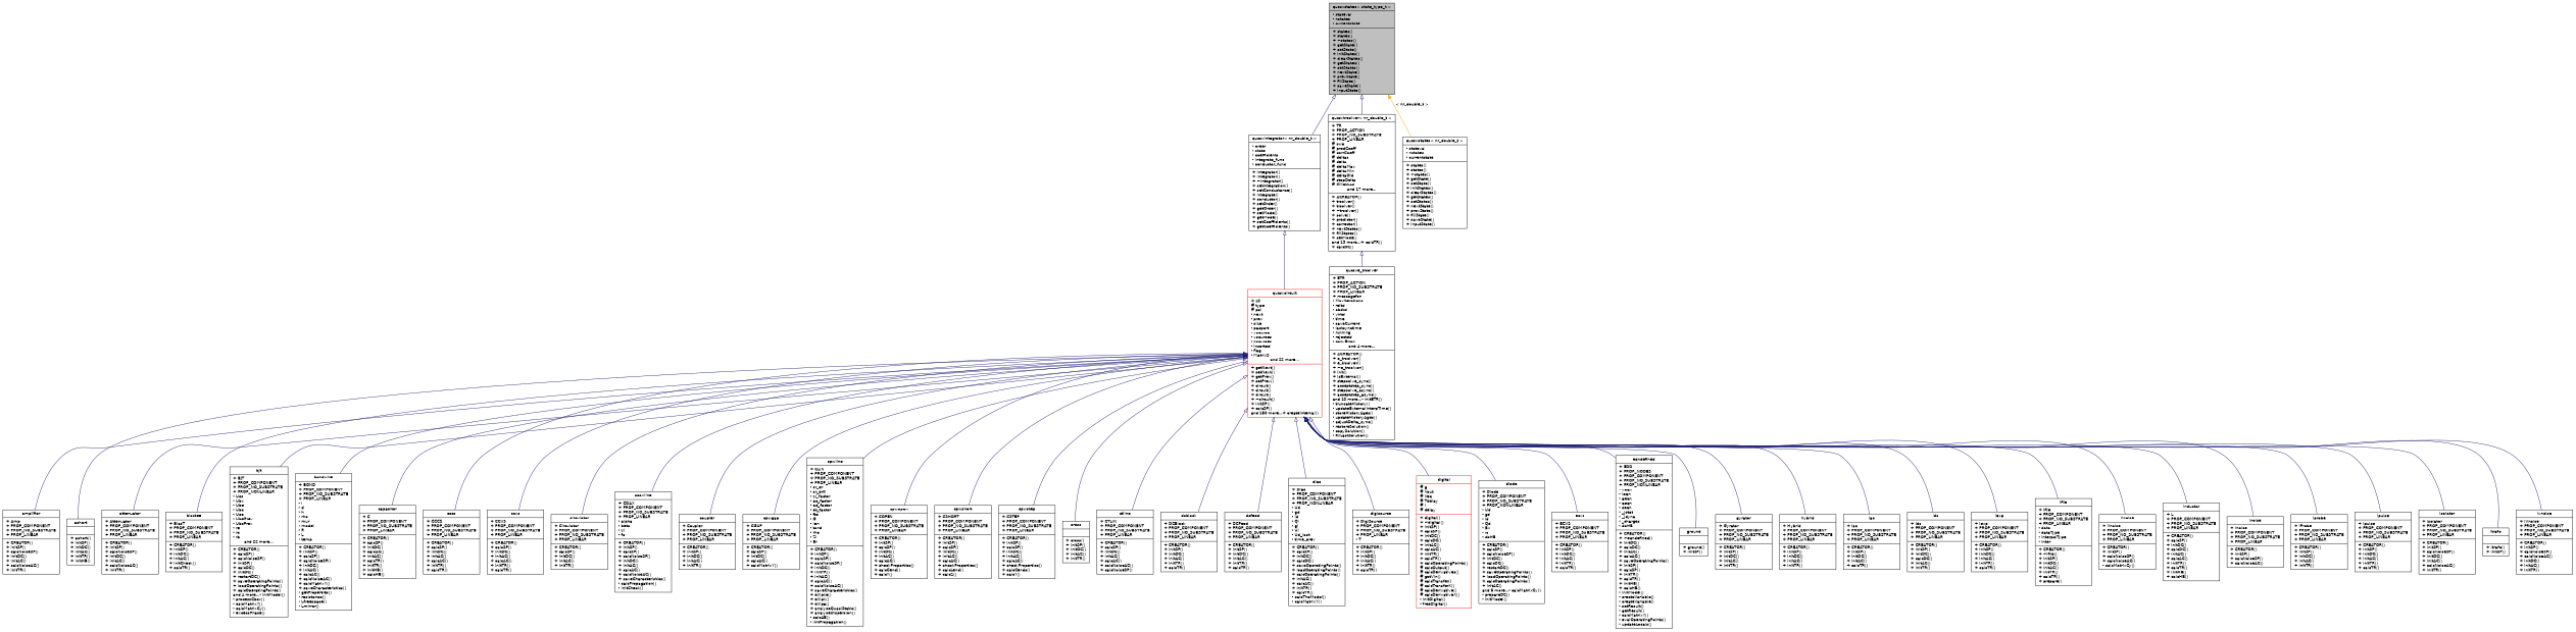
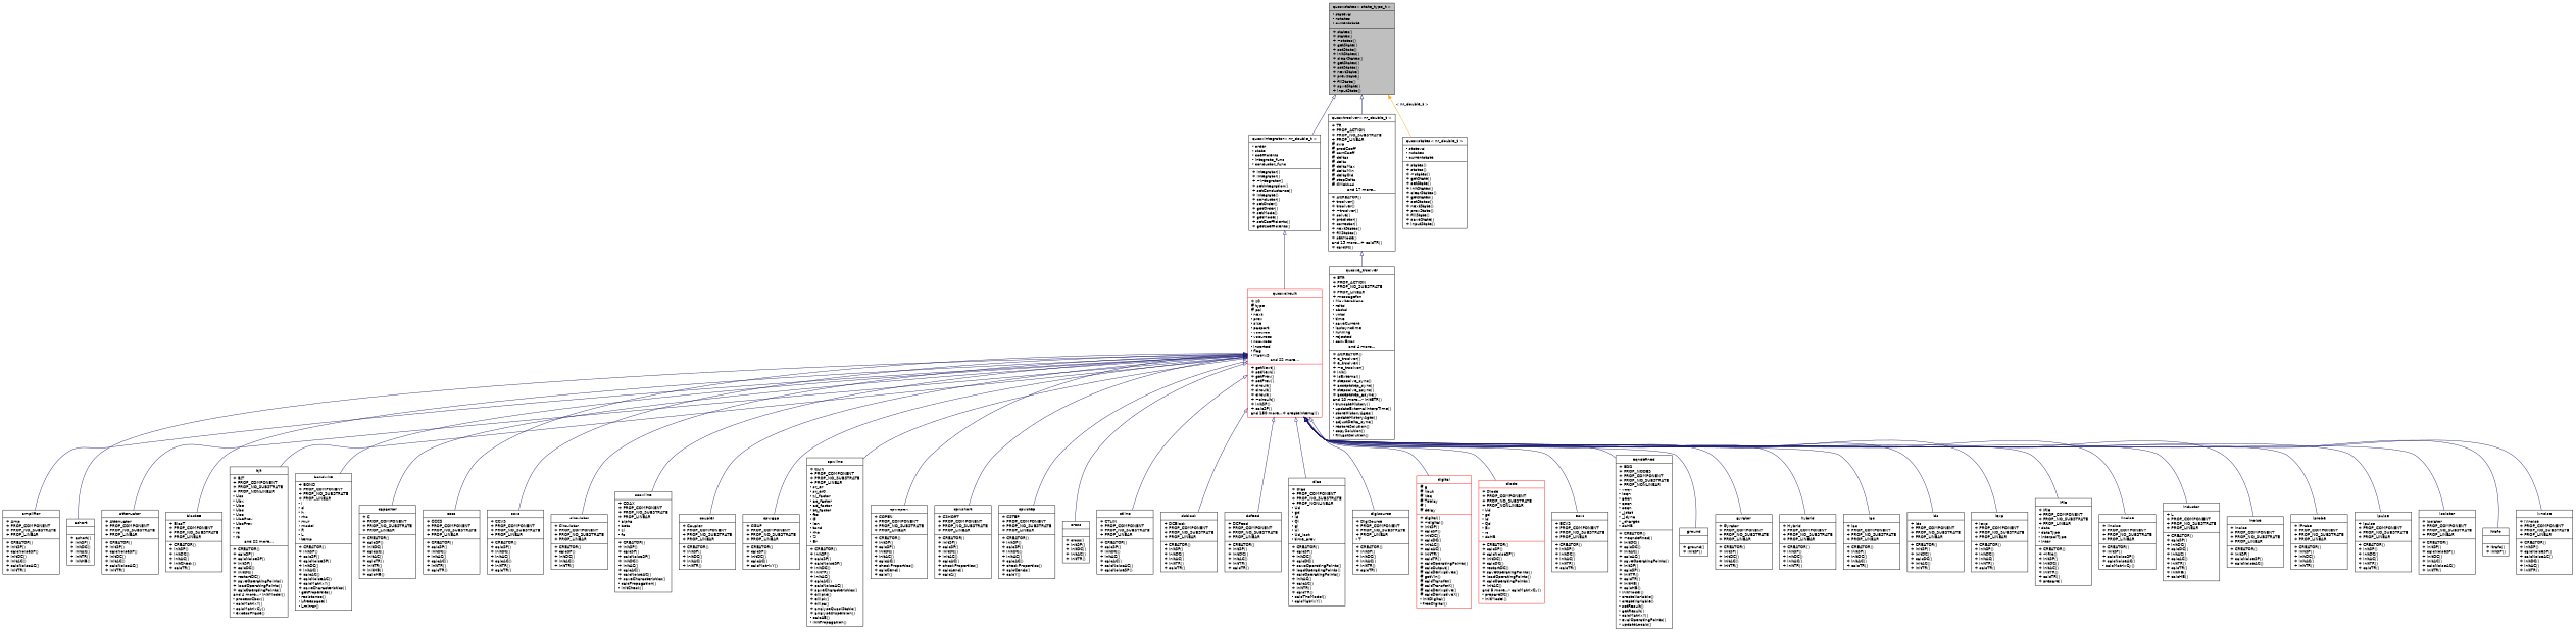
  digraph {
    node [color=black fillcolor=white fontname=Helvetica fontsize=10 shape=record style=filled]
    edge [arrowtail=onormal color=midnightblue dir=back fontname=Helvetica fontsize=10 labelfontname=Helvetica labelfontsize=10 style=solid]
    n1 [fillcolor=grey75 fontcolor=black height=0.2 label="{qucs::states\< state_type_t \>\n|- stateval\l- nstates\l- currentstate\l|+ states()\l+ states()\l+ ~states()\l+ getState()\l+ setState()\l+ initStates()\l+ clearStates()\l+ getStates()\l+ setStates()\l+ nextState()\l+ prevState()\l+ fillState()\l+ saveState()\l+ inputState()\l}" width=0.4]
    n2 [height=0.2 label="{qucs::integrator\< nr_double_t \>\n|- order\l- state\l- coefficients\l- integrate_func\l- conductor_func\l|+ integrator()\l+ integrator()\l+ ~integrator()\l+ setIntegration()\l+ setConductance()\l+ integrate()\l+ conductor()\l+ setOrder()\l+ getOrder()\l+ setMode()\l+ getMode()\l+ setCoefficients()\l+ getCoefficients()\l}" width=0.4]
    n3 [height=0.2 label="{qucs::trsolver\< nr_double_t \>\n|+ TR\l+ PROP_ACTION\l+ PROP_NO_SUBSTRATE\l+ PROP_LINEAR\l# swp\l# predCoeff\l# corrCoeff\l# deltas\l# delta\l# deltaMax\l# deltaMin\l# deltaOld\l# stepDelta\l# CMethod\land 17 more...|+ ACREATOR()\l+ trsolver()\l+ trsolver()\l+ ~trsolver()\l+ solve()\l+ predictor()\l+ corrector()\l+ nextStates()\l+ fillStates()\l+ setMode()\land 19 more...+ calcTR()\l+ calcDC()\l}" width=0.4]
    n4 [height=0.2 label="{qucs::states\< nr_double_t \>\n|- stateval\l- nstates\l- currentstate\l|+ states()\l+ states()\l+ ~states()\l+ getState()\l+ setState()\l+ initStates()\l+ clearStates()\l+ getStates()\l+ setStates()\l+ nextState()\l+ prevState()\l+ fillState()\l+ saveState()\l+ inputState()\l}" width=0.4]
    n5 [color=red height=0.2 label="{qucs::circuit\n|+ z0\l# type\l# pol\l- next\l- prev\l- size\l- pacport\l- vsource\l- vsources\l- nsources\l- inserted\l- flag\l- MatrixS\land 22 more...|+ getNext()\l+ setNext()\l+ getPrev()\l+ setPrev()\l+ circuit()\l+ circuit()\l+ circuit()\l+ ~circuit()\l+ initSP()\l+ calcSP()\land 150 more...+ createInternal()\l}" width=0.4]
    n6 [height=0.2 label="{qucs::e_trsolver\n|+ ETR\l+ PROP_ACTION\l+ PROP_NO_SUBSTRATE\l+ PROP_LINEAR\l+ messagefcn\l- MaxIterations\l- reltol\l- abstol\l- vntol\l- time\l- saveCurrent\l- lastsynctime\l- running\l- rejected\l- convError\land 4 more...|+ ACREATOR()\l+ e_trsolver()\l+ e_trsolver()\l+ ~e_trsolver()\l+ init()\l+ isExternal()\l+ stepsolve_sync()\l+ acceptstep_sync()\l+ stepsolve_async()\l+ acceptstep_async()\land 10 more...- initETR()\l- truncateHistory()\l- updateExternalInterpTime()\l- storeHistoryAges()\l- updateHistoryAges()\l- adjustDelta_sync()\l- restoreSolution()\l- copySolution()\l- fillLastSolution()\l}" width=0.4]
    n7 [height=0.2 label="{amplifier\n|+ Amp\l+ PROP_COMPONENT\l+ PROP_NO_SUBSTRATE\l+ PROP_LINEAR\l|+ CREATOR()\l+ initSP()\l+ calcNoiseSP()\l+ initDC()\l+ initAC()\l+ calcNoiseAC()\l+ initTR()\l}" width=0.4]
    n8 [height=0.2 label="{ashort\n||+ ashort()\l+ initSP()\l+ initDC()\l+ initAC()\l+ initTR()\l+ initHB()\l}" width=0.4]
    n9 [height=0.2 label="{attenuator\n|+ Attenuator\l+ PROP_COMPONENT\l+ PROP_NO_SUBSTRATE\l+ PROP_LINEAR\l|+ CREATOR()\l+ initSP()\l+ calcNoiseSP()\l+ initDC()\l+ initAC()\l+ calcNoiseAC()\l+ initTR()\l}" width=0.4]
    n10 [height=0.2 label="{biastee\n|+ BiasT\l+ PROP_COMPONENT\l+ PROP_NO_SUBSTRATE\l+ PROP_LINEAR\l|+ CREATOR()\l+ initSP()\l+ initDC()\l+ initAC()\l+ initCheck()\l+ calcTR()\l}" width=0.4]
    n11 [height=0.2 label="{bjt\n|+ BJT\l+ PROP_COMPONENT\l+ PROP_NO_SUBSTRATE\l+ PROP_NONLINEAR\l- Ucs\l- Ubx\l- Ube\l- Ubc\l- Uce\l- UbePrev\l- UbcPrev\l- re\l- rc\l- rb\land 22 more...|+ CREATOR()\l+ calcSP()\l+ calcNoiseSP()\l+ initSP()\l+ calcDC()\l+ initDC()\l+ restartDC()\l+ saveOperatingPoints()\l+ loadOperatingPoints()\l+ calcOperatingPoints()\land 4 more...- initModel()\l- processCbcx()\l- calcMatrixY()\l- calcMatrixCy()\l- excessPhase()\l}" width=0.4]
    n12 [height=0.2 label="{bondwire\n|+ BOND\l+ PROP_COMPONENT\l+ PROP_NO_SUBSTRATE\l+ PROP_LINEAR\l- l\l- d\l- h\l- rho\l- mur\l- model\l- R\l- L\l- temp\l|+ CREATOR()\l+ initSP()\l+ calcSP()\l+ calcNoiseSP()\l+ initDC()\l+ initAC()\l+ calcAC()\l+ calcNoiseAC()\l+ calcMatrixY()\l+ saveCharacteristics()\l- getProperties()\l- resistance()\l- Lfreespace()\l- Lmirror()\l}" width=0.4]
    n13 [height=0.2 label="{capacitor\n|+ C\l+ PROP_COMPONENT\l+ PROP_NO_SUBSTRATE\l+ PROP_LINEAR\l|+ CREATOR()\l+ calcSP()\l+ initDC()\l+ calcAC()\l+ initAC()\l+ calcTR()\l+ initTR()\l+ initHB()\l+ calcHB()\l}" width=0.4]
    n14 [height=0.2 label="{cccs\n|+ CCCS\l+ PROP_COMPONENT\l+ PROP_NO_SUBSTRATE\l+ PROP_LINEAR\l|+ CREATOR()\l+ calcSP()\l+ initDC()\l+ initAC()\l+ calcAC()\l+ initTR()\l+ calcTR()\l}" width=0.4]
    n15 [height=0.2 label="{ccvs\n|+ CCVS\l+ PROP_COMPONENT\l+ PROP_NO_SUBSTRATE\l+ PROP_LINEAR\l|+ CREATOR()\l+ calcSP()\l+ initDC()\l+ initAC()\l+ calcAC()\l+ initTR()\l+ calcTR()\l}" width=0.4]
    n16 [height=0.2 label="{circulator\n|+ Circulator\l+ PROP_COMPONENT\l+ PROP_NO_SUBSTRATE\l+ PROP_LINEAR\l|+ CREATOR()\l+ calcSP()\l+ initDC()\l+ initAC()\l+ initTR()\l}" width=0.4]
    n17 [height=0.2 label="{coaxline\n|+ COAX\l+ PROP_COMPONENT\l+ PROP_NO_SUBSTRATE\l+ PROP_LINEAR\l- alpha\l- beta\l- zl\l- fc\l|+ CREATOR()\l+ initSP()\l+ calcSP()\l+ calcNoiseSP()\l+ initDC()\l+ initAC()\l+ calcAC()\l+ calcNoiseAC()\l+ saveCharacteristics()\l- calcPropagation()\l- initCheck()\l}" width=0.4]
    n18 [height=0.2 label="{coupler\n|+ Coupler\l+ PROP_COMPONENT\l+ PROP_NO_SUBSTRATE\l+ PROP_LINEAR\l|+ CREATOR()\l+ initSP()\l+ initDC()\l+ initAC()\l+ initTR()\l}" width=0.4]
    n19 [height=0.2 label="{cpwgap\n|+ CGAP\l+ PROP_COMPONENT\l+ PROP_NO_SUBSTRATE\l+ PROP_LINEAR\l|+ CREATOR()\l+ calcSP()\l+ initDC()\l+ calcAC()\l+ calcMatrixY()\l}" width=0.4]
    n20 [height=0.2 label="{cpwline\n|+ CLIN\l+ PROP_COMPONENT\l+ PROP_NO_SUBSTRATE\l+ PROP_LINEAR\l- sr_er\l- sr_er0\l- zl_factor\l- ac_factor\l- ad_factor\l- bt_factor\l- fte\l- G\l- len\l- tand\l- rho\l- Zl\l- Er\l|+ CREATOR()\l+ initSP()\l+ calcSP()\l+ calcNoiseSP()\l+ initDC()\l+ initTR()\l+ initAC()\l+ calcAC()\l+ calcNoiseAC()\l+ saveCharacteristics()\l+ ellipke()\l+ ellipk()\l+ ellipa()\l+ analyseQuasiStatic()\l+ analyseDispersion()\l- calcAB()\l- initPropagation()\l}" width=0.4]
    n21 [height=0.2 label="{cpwopen\n|+ COPEN\l+ PROP_COMPONENT\l+ PROP_NO_SUBSTRATE\l+ PROP_LINEAR\l|+ CREATOR()\l+ initSP()\l+ calcSP()\l+ initDC()\l+ initAC()\l+ calcAC()\l+ checkProperties()\l+ calcCend()\l+ calcY()\l}" width=0.4]
    n22 [height=0.2 label="{cpwshort\n|+ CSHORT\l+ PROP_COMPONENT\l+ PROP_NO_SUBSTRATE\l+ PROP_LINEAR\l|+ CREATOR()\l+ initSP()\l+ calcSP()\l+ initDC()\l+ initAC()\l+ calcAC()\l+ checkProperties()\l+ calcLend()\l+ calcZ()\l}" width=0.4]
    n23 [height=0.2 label="{cpwstep\n|+ CSTEP\l+ PROP_COMPONENT\l+ PROP_NO_SUBSTRATE\l+ PROP_LINEAR\l|+ CREATOR()\l+ initSP()\l+ calcSP()\l+ initDC()\l+ initAC()\l+ calcAC()\l+ checkProperties()\l+ calcCends()\l+ calcY()\l}" width=0.4]
    n24 [height=0.2 label="{cross\n||+ cross()\l+ initSP()\l+ initDC()\l+ initAC()\l+ initTR()\l}" width=0.4]
    n25 [height=0.2 label="{ctline\n|+ CTLIN\l+ PROP_COMPONENT\l+ PROP_NO_SUBSTRATE\l+ PROP_LINEAR\l|+ CREATOR()\l+ calcSP()\l+ initDC()\l+ initAC()\l+ calcAC()\l+ calcNoiseAC()\l+ calcNoiseSP()\l}" width=0.4]
    n26 [height=0.2 label="{dcblock\n|+ DCBlock\l+ PROP_COMPONENT\l+ PROP_NO_SUBSTRATE\l+ PROP_LINEAR\l|+ CREATOR()\l+ initSP()\l+ initDC()\l+ initAC()\l+ initTR()\l+ calcTR()\l}" width=0.4]
    n27 [height=0.2 label="{dcfeed\n|+ DCFeed\l+ PROP_COMPONENT\l+ PROP_NO_SUBSTRATE\l+ PROP_LINEAR\l|+ CREATOR()\l+ initSP()\l+ initDC()\l+ initAC()\l+ initTR()\l+ calcTR()\l}" width=0.4]
    n28 [height=0.2 label="{diac\n|+ Diac\l+ PROP_COMPONENT\l+ PROP_NO_SUBSTRATE\l+ PROP_NONLINEAR\l- Ud\l- gd\l- Id\l- Qi\l- gi\l- Ui\l- Ud_last\l- time_prev\l|+ CREATOR()\l+ calcSP()\l+ initDC()\l+ calcDC()\l+ saveOperatingPoints()\l+ loadOperatingPoints()\l+ calcOperatingPoints()\l+ initAC()\l+ calcAC()\l+ initTR()\l+ calcTR()\l- calcTheModel()\l- calcMatrixY()\l}" width=0.4]
    n29 [height=0.2 label="{digisource\n|+ DigiSource\l+ PROP_COMPONENT\l+ PROP_NO_SUBSTRATE\l+ PROP_LINEAR\l- T\l|+ CREATOR()\l+ initSP()\l+ initDC()\l+ initAC()\l+ initTR()\l+ calcTR()\l}" width=0.4]
    n30 [color=red height=0.2 label="{digital\n|# g\l# Vout\l# Veq\l# Tdelay\l# i\l# delay\l|+ digital()\l+ ~digital()\l+ initSP()\l+ calcSP()\l+ initDC()\l+ calcDC()\l+ initAC()\l+ calcAC()\l+ initTR()\l+ calcTR()\l+ calcOperatingPoints()\l# calcOutput()\l# calcDerivatives()\l# getVin()\l# calcTransfer()\l# calcTransferX()\l# calcDerivative()\l# calcDerivativeX()\l- initDigital()\l- freeDigital()\l}" width=0.4]
-   n31 [height=0.2 label="{diode\n|+ Diode\l+ PROP_COMPONENT\l+ PROP_NO_SUBSTRATE\l+ PROP_NONLINEAR\l- Ud\l- gd\l- Id\l- Qd\l- Bv\l- rs\l- doHB\l|+ CREATOR()\l+ calcSP()\l+ calcNoiseSP()\l+ initDC()\l+ calcDC()\l+ restartDC()\l+ saveOperatingPoints()\l+ loadOperatingPoints()\l+ calcOperatingPoints()\l+ initAC()\land 5 more...- calcMatrixCy()\l- prepareDC()\l- initModel()\l}" width=0.4]
+   n31 [color=red height=0.2 label="{diode\n|+ Diode\l+ PROP_COMPONENT\l+ PROP_NO_SUBSTRATE\l+ PROP_NONLINEAR\l- Ud\l- gd\l- Id\l- Qd\l- Bv\l- rs\l- doHB\l|+ CREATOR()\l+ calcSP()\l+ calcNoiseSP()\l+ initDC()\l+ calcDC()\l+ restartDC()\l+ saveOperatingPoints()\l+ loadOperatingPoints()\l+ calcOperatingPoints()\l+ initAC()\land 5 more...- calcMatrixCy()\l- prepareDC()\l- initModel()\l}" width=0.4]
    n32 [height=0.2 label="{ecvs\n|+ ECVS\l+ PROP_COMPONENT\l+ PROP_NO_SUBSTRATE\l+ PROP_LINEAR\l|+ CREATOR()\l+ initSP()\l+ initDC()\l+ initAC()\l+ initTR()\l+ calcTR()\l}" width=0.4]
    n33 [height=0.2 label="{eqndefined\n|+ EDD\l+ PROP_NODES\l+ PROP_COMPONENT\l+ PROP_NO_SUBSTRATE\l+ PROP_NONLINEAR\l- veqn\l- ieqn\l- geqn\l- qeqn\l- ceqn\l- _jstat\l- _jdyna\l- _charges\l- doHB\l|+ CREATOR()\l+ ~eqndefined()\l+ initDC()\l+ calcDC()\l+ initAC()\l+ calcAC()\l+ saveOperatingPoints()\l+ initSP()\l+ calcSP()\l+ initTR()\l+ calcTR()\l+ initHB()\l+ calcHB()\l- initModel()\l- createVariable()\l- createVariable()\l- setResult()\l- getResult()\l- calcMatrixY()\l- evalOperatingPoints()\l- updateLocals()\l}" width=0.4]
    n34 [height=0.2 label="{ground\n||+ ground()\l+ initSP()\l}" width=0.4]
    n35 [height=0.2 label="{gyrator\n|+ Gyrator\l+ PROP_COMPONENT\l+ PROP_NO_SUBSTRATE\l+ PROP_LINEAR\l|+ CREATOR()\l+ initSP()\l+ initDC()\l+ initAC()\l+ initTR()\l}" width=0.4]
    n36 [height=0.2 label="{hybrid\n|+ Hybrid\l+ PROP_COMPONENT\l+ PROP_NO_SUBSTRATE\l+ PROP_LINEAR\l|+ CREATOR()\l+ initSP()\l+ initDC()\l+ initAC()\l+ initTR()\l}" width=0.4]
    n37 [height=0.2 label="{iac\n|+ Iac\l+ PROP_COMPONENT\l+ PROP_NO_SUBSTRATE\l+ PROP_LINEAR\l|+ CREATOR()\l+ initSP()\l+ initDC()\l+ initAC()\l+ calcTR()\l}" width=0.4]
    n38 [height=0.2 label="{idc\n|+ Idc\l+ PROP_COMPONENT\l+ PROP_NO_SUBSTRATE\l+ PROP_LINEAR\l|+ CREATOR()\l+ initSP()\l+ initDC()\l+ calcDC()\l+ initAC()\l+ initTR()\l}" width=0.4]
    n39 [height=0.2 label="{iexp\n|+ Iexp\l+ PROP_COMPONENT\l+ PROP_NO_SUBSTRATE\l+ PROP_LINEAR\l|+ CREATOR()\l+ initSP()\l+ initDC()\l+ initAC()\l+ initTR()\l+ calcTR()\l}" width=0.4]
    n40 [height=0.2 label="{ifile\n|+ Ifile\l+ PROP_COMPONENT\l+ PROP_NO_SUBSTRATE\l+ PROP_LINEAR\l- data\l- dataType\l- interpolType\l- inter\l|+ CREATOR()\l+ ~ifile()\l+ initSP()\l+ initDC()\l+ initAC()\l+ initTR()\l+ calcTR()\l+ prepare()\l}" width=0.4]
    n41 [height=0.2 label="{iinoise\n|+ IInoise\l+ PROP_COMPONENT\l+ PROP_NO_SUBSTRATE\l+ PROP_LINEAR\l|+ CREATOR()\l+ initSP()\l+ calcNoiseSP()\l+ calcNoiseAC()\l- calcMatrixCy()\l}" width=0.4]
    n42 [height=0.2 label="{inductor\n|+ L\l+ PROP_COMPONENT\l+ PROP_NO_SUBSTRATE\l+ PROP_LINEAR\l|+ CREATOR()\l+ calcSP()\l+ initDC()\l+ calcDC()\l+ initAC()\l+ calcAC()\l+ initTR()\l+ calcTR()\l+ initHB()\l+ calcHB()\l}" width=0.4]
    n43 [height=0.2 label="{inoise\n|+ Inoise\l+ PROP_COMPONENT\l+ PROP_NO_SUBSTRATE\l+ PROP_LINEAR\l|+ CREATOR()\l+ initSP()\l+ calcNoiseSP()\l+ calcNoiseAC()\l}" width=0.4]
    n44 [height=0.2 label="{iprobe\n|+ IProbe\l+ PROP_COMPONENT\l+ PROP_NO_SUBSTRATE\l+ PROP_LINEAR\l|+ CREATOR()\l+ initSP()\l+ initDC()\l+ initAC()\l+ initTR()\l}" width=0.4]
    n45 [height=0.2 label="{ipulse\n|+ Ipulse\l+ PROP_COMPONENT\l+ PROP_NO_SUBSTRATE\l+ PROP_LINEAR\l|+ CREATOR()\l+ initSP()\l+ initDC()\l+ initAC()\l+ initTR()\l+ calcTR()\l}" width=0.4]
    n46 [height=0.2 label="{isolator\n|+ Isolator\l+ PROP_COMPONENT\l+ PROP_NO_SUBSTRATE\l+ PROP_LINEAR\l|+ CREATOR()\l+ initSP()\l+ calcNoiseSP()\l+ initDC()\l+ initAC()\l+ calcNoiseAC()\l+ initTR()\l}" width=0.4]
    n47 [height=0.2 label="{itrafo\n||+ itrafo()\l+ initSP()\l}" width=0.4]
    n48 [height=0.2 label="{ivnoise\n|+ IVnoise\l+ PROP_COMPONENT\l+ PROP_NO_SUBSTRATE\l+ PROP_LINEAR\l|+ CREATOR()\l+ initSP()\l+ calcNoiseSP()\l+ calcNoiseAC()\l+ initDC()\l+ initAC()\l+ initTR()\l}" width=0.4]
    n1 -> n2
    n1 -> n3
    n1 -> n4 [color=orange label=" \< nr_double_t \>" arrowtail=""]
    n2 -> n5
    n3 -> n6
    n5 -> n7
    n5 -> n8
    n5 -> n9
    n5 -> n10
    n5 -> n11
    n5 -> n12
    n5 -> n13
    n5 -> n14
    n5 -> n15
    n5 -> n16
    n5 -> n17
    n5 -> n18
    n5 -> n19
    n5 -> n20
    n5 -> n21
    n5 -> n22
    n5 -> n23
    n5 -> n24
    n5 -> n25
    n5 -> n26
    n5 -> n27
    n5 -> n28
    n5 -> n29
    n5 -> n30
    n5 -> n31
    n5 -> n32
    n5 -> n33
    n5 -> n34
    n5 -> n35
    n5 -> n36
    n5 -> n37
    n5 -> n38
    n5 -> n39
    n5 -> n40
    n5 -> n41
    n5 -> n42
    n5 -> n43
    n5 -> n44
    n5 -> n45
    n5 -> n46
    n5 -> n47
    n5 -> n48
  }
